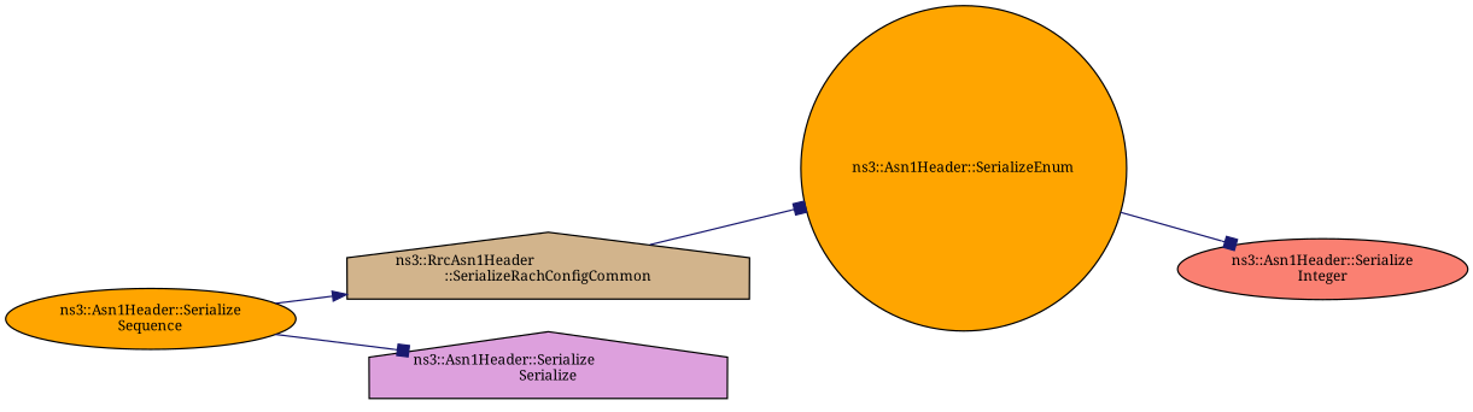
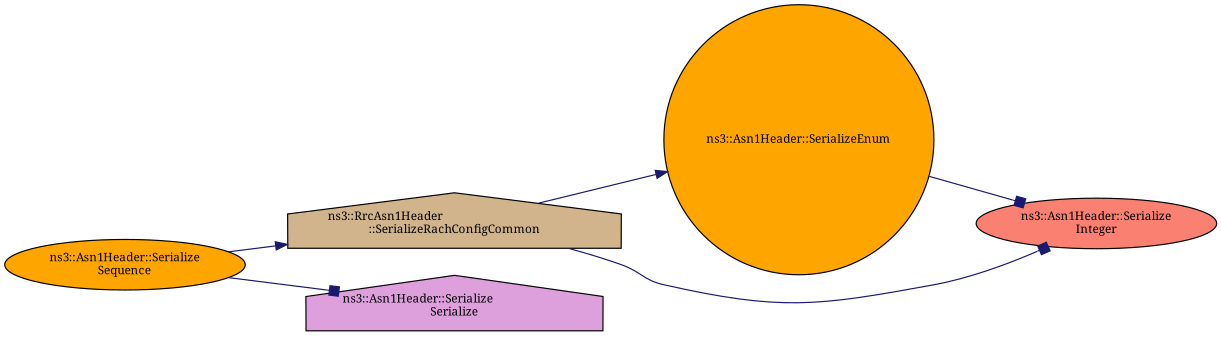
  digraph {
    fontname="Noto Serif"
    rankdir=LR
    node [color=black fillcolor=orange fontname="Noto Serif" fontsize=10 shape=house style=filled]
    edge [arrowhead=box color=midnightblue fontname="Noto Serif" fontsize=10 labelfontname=Helvetica labelfontsize=10 style=solid]
    n1 [fillcolor=tan fontcolor=black height=0.2 label="ns3::RrcAsn1Header\l::SerializeRachConfigCommon" width=0.4]
    n2 [height=0.2 label="ns3::Asn1Header::SerializeEnum" shape=circle width=0.4]
    n3 [fillcolor=salmon height=0.2 label="ns3::Asn1Header::Serialize\lInteger" shape=ellipse width=0.4]
    n4 [height=0.2 label="ns3::Asn1Header::Serialize\lSequence" shape=ellipse width=0.4]
    n5 [fillcolor=plum height=0.2 label="ns3::Asn1Header::Serialize\lSerialize" width=0.4]
-   n1 -> n2
+   n1 -> n2 [arrowhead=normal]
+   n1 -> n3
    n2 -> n3
    n4 -> n1 [arrowhead=normal]
    n4 -> n5
  }
